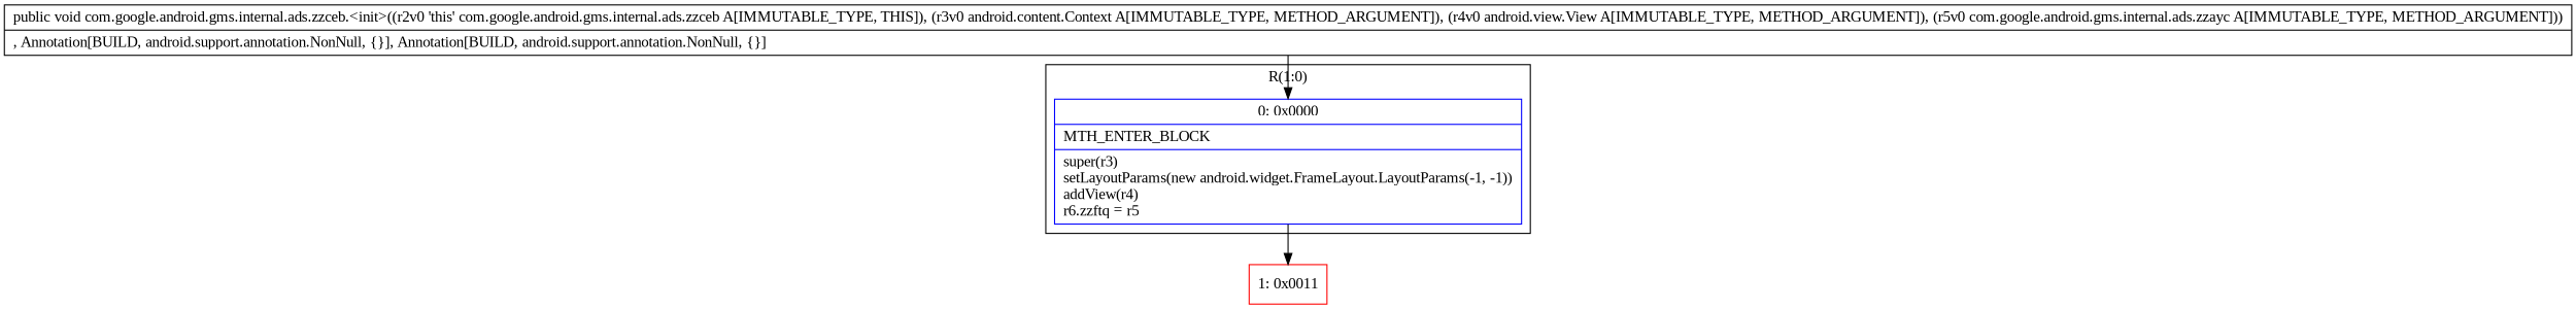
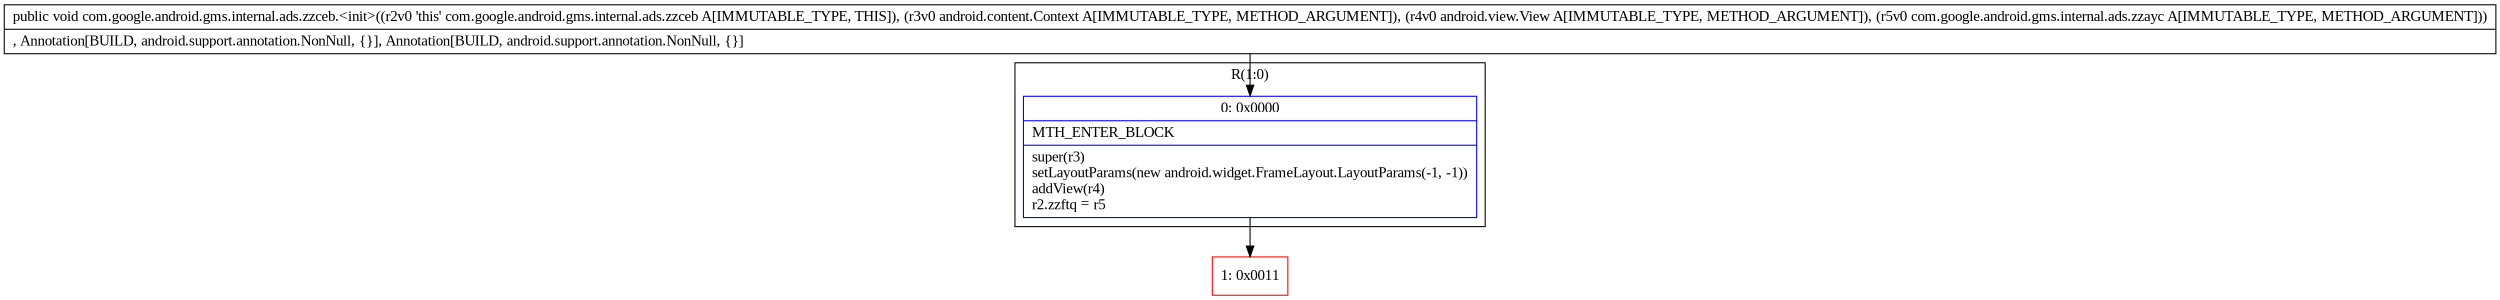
  digraph {
    fontname="Liberation Serif"
    node [shape=record fontname="Liberation Serif"]
    edge [fontname="Liberation Serif"]
-   n1 [color=blue label="{0\:\ 0x0000|MTH_ENTER_BLOCK\l|super(r3)\lsetLayoutParams(new android.widget.FrameLayout.LayoutParams(\-1, \-1))\laddView(r4)\lr6.zzftq = r5\l}"]
+   n1 [color=blue label="{0\:\ 0x0000|MTH_ENTER_BLOCK\l|super(r3)\lsetLayoutParams(new android.widget.FrameLayout.LayoutParams(\-1, \-1))\laddView(r4)\lr2.zzftq = r5\l}"]
    n2 [color=red label="{1\:\ 0x0011}"]
    n3 [label="{public void com.google.android.gms.internal.ads.zzceb.\<init\>((r2v0 'this' com.google.android.gms.internal.ads.zzceb A[IMMUTABLE_TYPE, THIS]), (r3v0 android.content.Context A[IMMUTABLE_TYPE, METHOD_ARGUMENT]), (r4v0 android.view.View A[IMMUTABLE_TYPE, METHOD_ARGUMENT]), (r5v0 com.google.android.gms.internal.ads.zzayc A[IMMUTABLE_TYPE, METHOD_ARGUMENT]))  | , Annotation[BUILD, android.support.annotation.NonNull, \{\}], Annotation[BUILD, android.support.annotation.NonNull, \{\}]\l}"]
    subgraph cluster_1 {
      label="R(1:0)"
      n1
    }
    n1 -> n2
    n3 -> n1
  }
